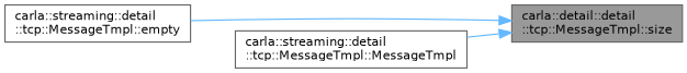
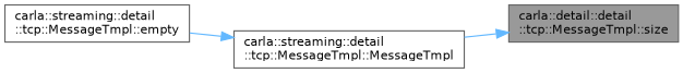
  digraph {
    rankdir=RL
    node [color=grey40 fillcolor=white fontname=Helvetica fontsize=10 shape=box style=filled]
    edge [color=steelblue1 dir=back fontname=Helvetica fontsize=10 labelfontname=Helvetica labelfontsize=10 style=solid]
    n1 [color=gray40 fillcolor=grey60 fontcolor=black height=0.2 label="carla::detail::detail\l::tcp::MessageTmpl::size" width=0.4]
    n2 [height=0.2 label="carla::streaming::detail\l::tcp::MessageTmpl::empty" width=0.4]
    n3 [height=0.2 label="carla::streaming::detail\l::tcp::MessageTmpl::MessageTmpl" width=0.4]
-   n1 -> n2
+   n3 -> n2
    n1 -> n3
  }
